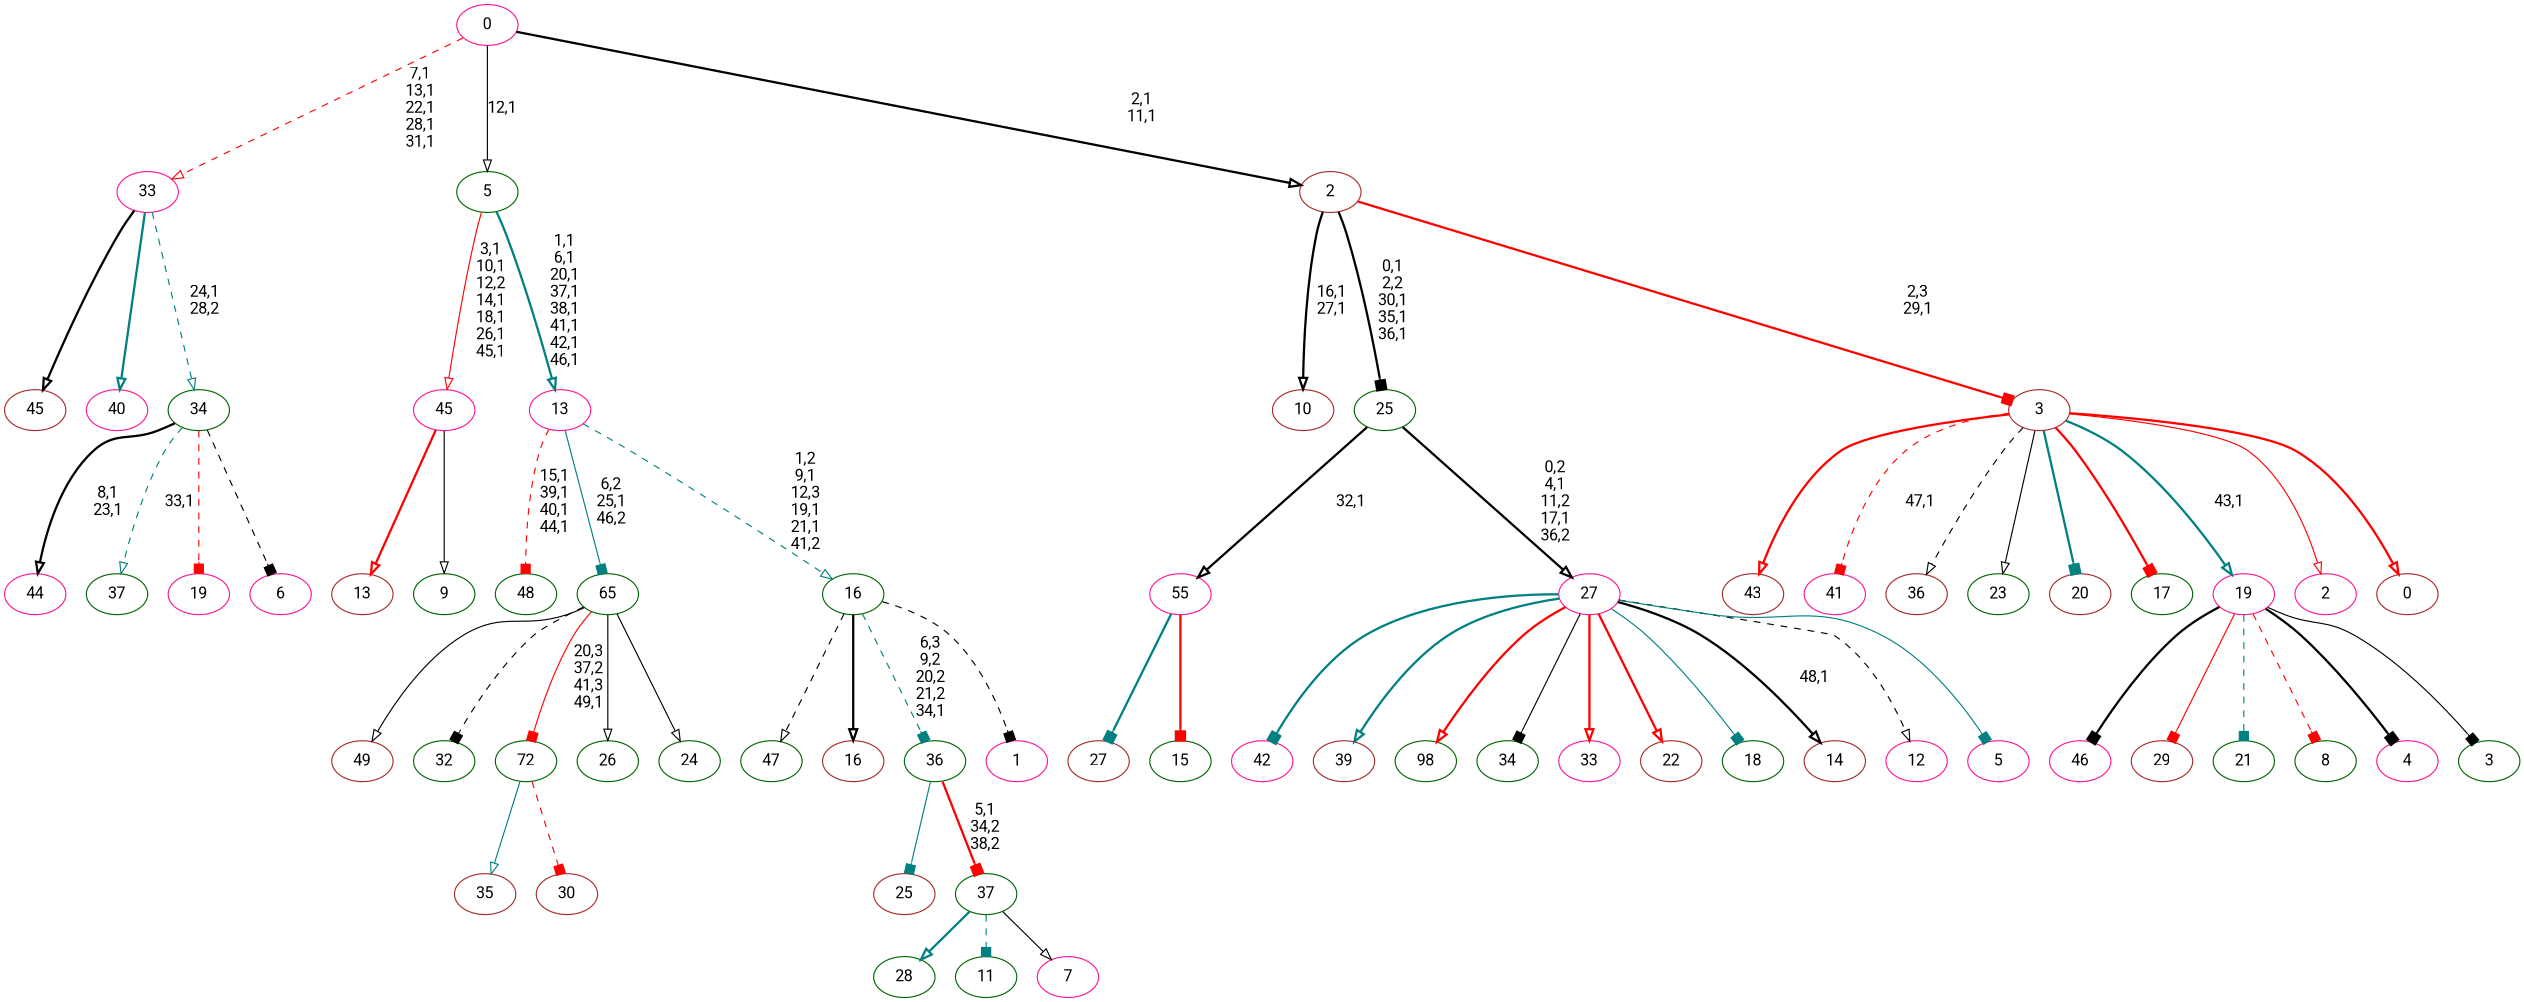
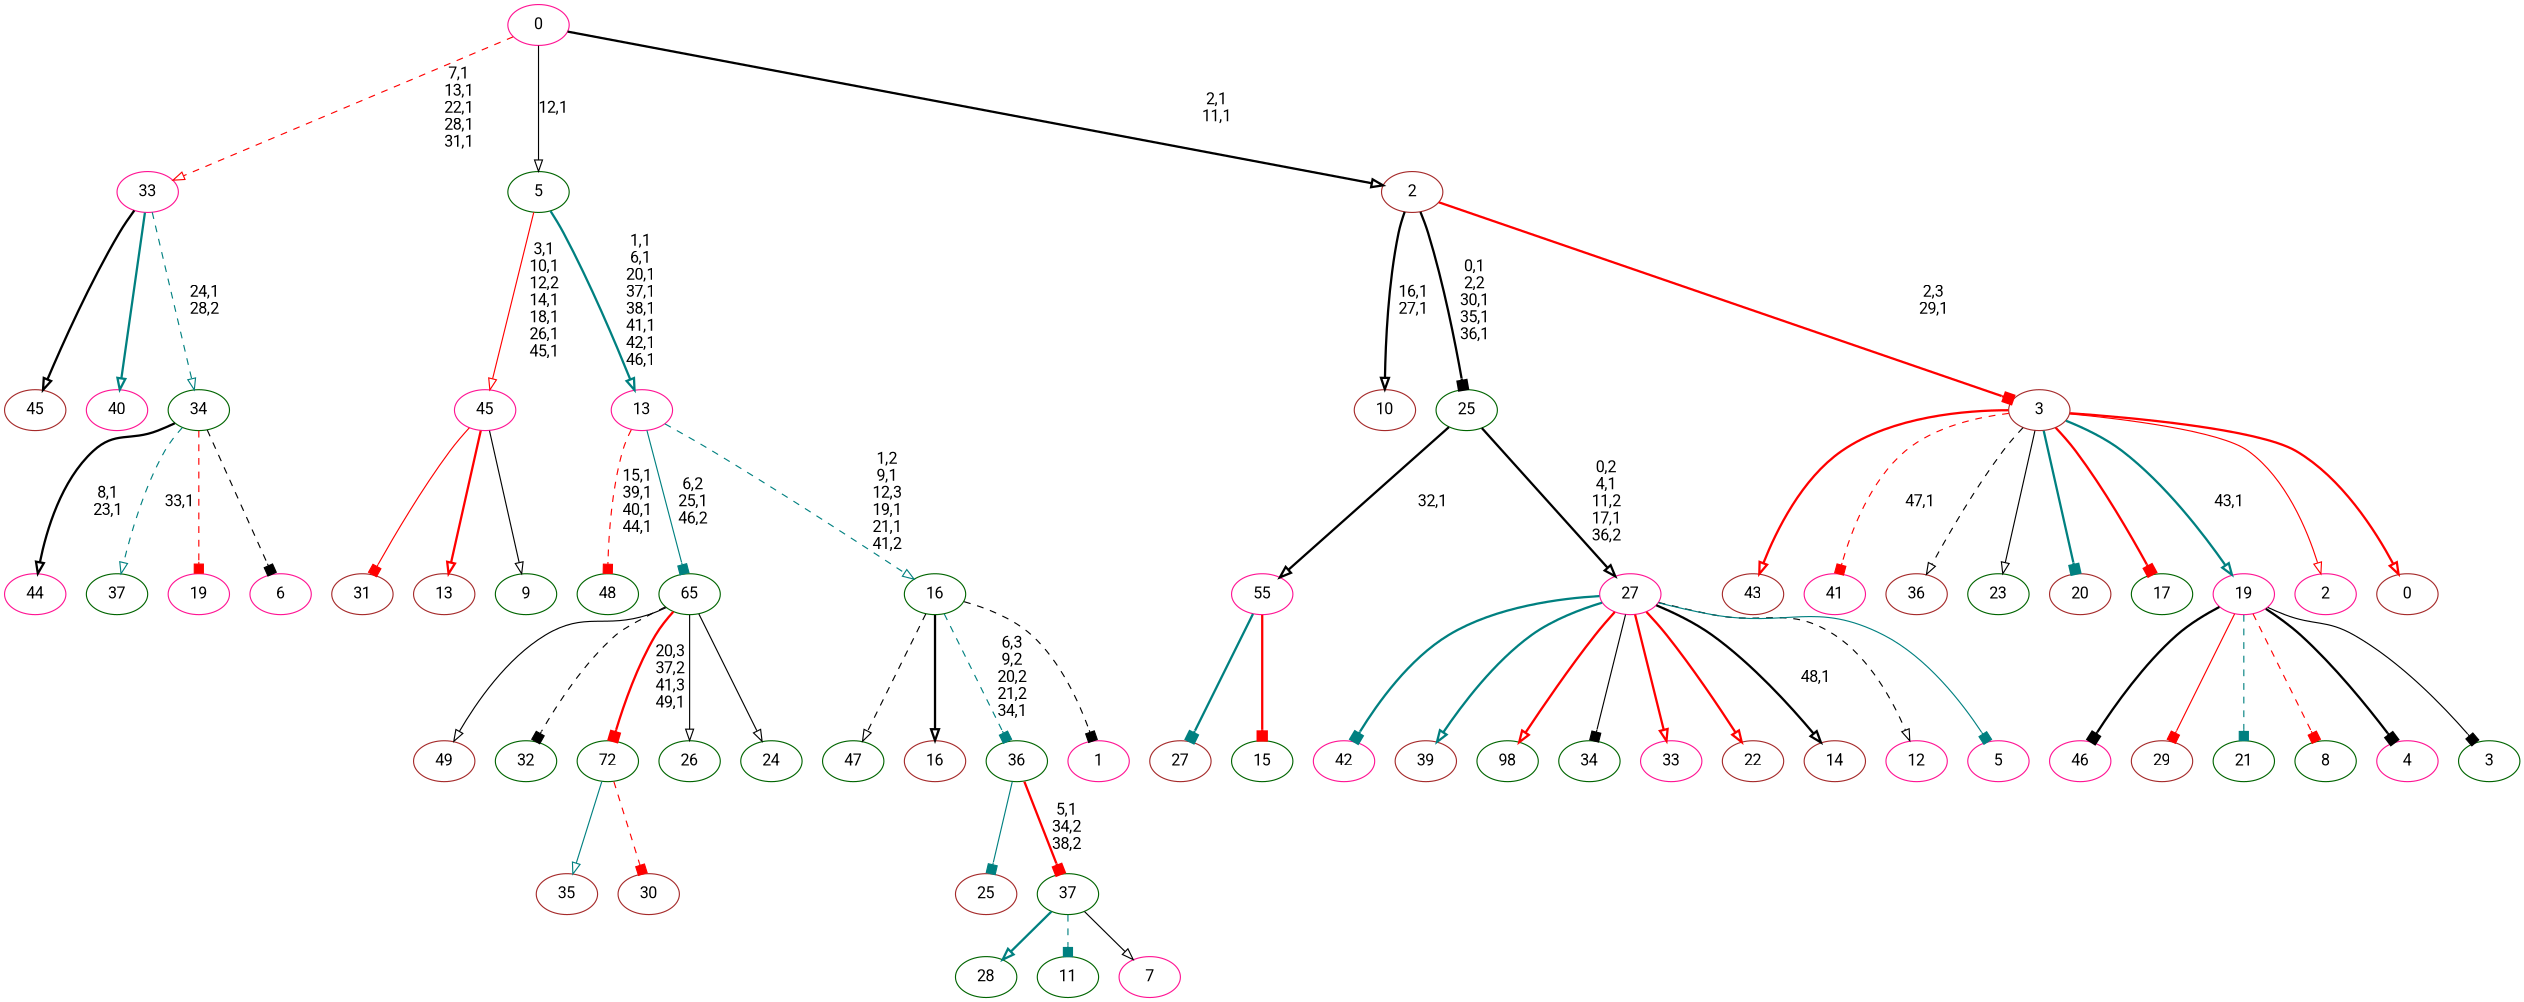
  digraph {
    fontname=Roboto
    node [color=darkgreen fontname=Roboto]
    edge [arrowhead=onormal color=black fontname=Roboto style=bold]
    n1 [color=brown label=49]
    n2 [label=48]
    n3 [label=47]
    n4 [color=deeppink label=46]
    n5 [color=brown label=45]
    n6 [color=deeppink label=44]
    n7 [color=brown label=43]
    n8 [color=deeppink label=42]
    n9 [color=deeppink label=41]
    n10 [color=deeppink label=40]
    n11 [color=brown label=39]
    n12 [label=98]
    n13 [label=37]
    n14 [color=brown label=36]
    n15 [color=brown label=35]
    n16 [label=34]
    n17 [color=deeppink label=33]
    n18 [label=32]
+   n19 [color=brown label=31]
    n20 [color=brown label=30]
    72
    n22 [color=brown label=29]
    n23 [label=28]
    n24 [color=brown label=27]
    n25 [label=26]
    n26 [color=brown label=25]
    n27 [label=24]
    65
    n29 [label=23]
    n30 [color=brown label=22]
    n31 [label=21]
    n32 [color=brown label=20]
    n33 [color=deeppink label=19]
-   n34 [label=18]
    n35 [label=17]
    n36 [color=brown label=16]
    n37 [label=15]
    55 [color=deeppink]
    n39 [color=brown label=14]
    n40 [color=brown label=13]
    n41 [color=deeppink label=12]
    n42 [label=11]
    n43 [color=brown label=10]
    n44 [label=9]
    45 [color=deeppink]
    n46 [label=8]
    n47 [color=deeppink label=7]
    37
    36
    n50 [color=deeppink label=6]
    34
    33 [color=deeppink]
    n53 [color=deeppink label=5]
    27 [color=deeppink]
    25
    n56 [color=deeppink label=4]
    n57 [label=3]
    19 [color=deeppink]
    n59 [color=deeppink label=2]
    n60 [color=deeppink label=1]
    16
    13 [color=deeppink]
    5
    n64 [color=brown label=0]
    3 [color=brown]
    2 [color=brown]
    0 [color=deeppink]
    72 -> n15 [color=teal style=solid]
    72 -> n20 [arrowhead=box color=red style=dashed]
    65 -> n1 [style=solid]
    65 -> n18 [arrowhead=box style=dashed]
-   65 -> 72 [arrowhead=box color=red label="20,3\n37,2\n41,3\n49,1" style=solid]
+   65 -> 72 [arrowhead=box color=red label="20,3\n37,2\n41,3\n49,1"]
    65 -> n25 [style=solid]
    65 -> n27 [style=solid]
    55 -> n24 [arrowhead=box color=teal]
    55 -> n37 [arrowhead=box color=red]
+   45 -> n19 [arrowhead=box color=red style=solid]
    45 -> n40 [color=red]
    45 -> n44 [style=solid]
    37 -> n23 [color=teal]
    37 -> n42 [arrowhead=box color=teal style=dashed]
    37 -> n47 [style=solid]
    36 -> n26 [arrowhead=box color=teal style=solid]
    36 -> 37 [arrowhead=box color=red label="5,1\n34,2\n38,2"]
    34 -> n6 [label="8,1\n23,1"]
    34 -> n13 [color=teal label="33,1" style=dashed]
    34 -> n33 [arrowhead=box color=red style=dashed]
    34 -> n50 [arrowhead=box style=dashed]
    33 -> n5
    33 -> n10 [color=teal]
    33 -> 34 [color=teal label="24,1\n28,2" style=dashed]
    27 -> n8 [arrowhead=box color=teal]
    27 -> n11 [color=teal]
    27 -> n12 [color=red]
    27 -> n16 [arrowhead=box style=solid]
    27 -> n17 [color=red]
    27 -> n30 [color=red]
-   27 -> n34 [arrowhead=box color=teal style=solid]
    27 -> n39 [label="48,1"]
    27 -> n41 [style=dashed]
    27 -> n53 [arrowhead=box color=teal style=solid]
    25 -> 55 [label="32,1"]
    25 -> 27 [label="0,2\n4,1\n11,2\n17,1\n36,2"]
    19 -> n4 [arrowhead=box]
    19 -> n22 [arrowhead=box color=red style=solid]
    19 -> n31 [arrowhead=box color=teal style=dashed]
    19 -> n46 [arrowhead=box color=red style=dashed]
    19 -> n56 [arrowhead=box]
    19 -> n57 [arrowhead=box style=solid]
    16 -> n3 [style=dashed]
    16 -> n36
    16 -> 36 [arrowhead=box color=teal label="6,3\n9,2\n20,2\n21,2\n34,1" style=dashed]
    16 -> n60 [arrowhead=box style=dashed]
    13 -> n2 [arrowhead=box color=red label="15,1\n39,1\n40,1\n44,1" style=dashed]
    13 -> 65 [arrowhead=box color=teal label="6,2\n25,1\n46,2" style=solid]
    13 -> 16 [color=teal label="1,2\n9,1\n12,3\n19,1\n21,1\n41,2" style=dashed]
    5 -> 45 [color=red label="3,1\n10,1\n12,2\n14,1\n18,1\n26,1\n45,1" style=solid]
    5 -> 13 [color=teal label="1,1\n6,1\n20,1\n37,1\n38,1\n41,1\n42,1\n46,1"]
    3 -> n7 [color=red]
    3 -> n9 [arrowhead=box color=red label="47,1" style=dashed]
    3 -> n14 [style=dashed]
    3 -> n29 [style=solid]
    3 -> n32 [arrowhead=box color=teal]
    3 -> n35 [arrowhead=box color=red]
    3 -> 19 [color=teal label="43,1"]
    3 -> n59 [color=red style=solid]
    3 -> n64 [color=red]
    2 -> n43 [label="16,1\n27,1"]
    2 -> 25 [arrowhead=box label="0,1\n2,2\n30,1\n35,1\n36,1"]
    2 -> 3 [arrowhead=box color=red label="2,3\n29,1"]
    0 -> 33 [color=red label="7,1\n13,1\n22,1\n28,1\n31,1" style=dashed]
    0 -> 5 [label="12,1" style=solid]
    0 -> 2 [label="2,1\n11,1"]
  }
